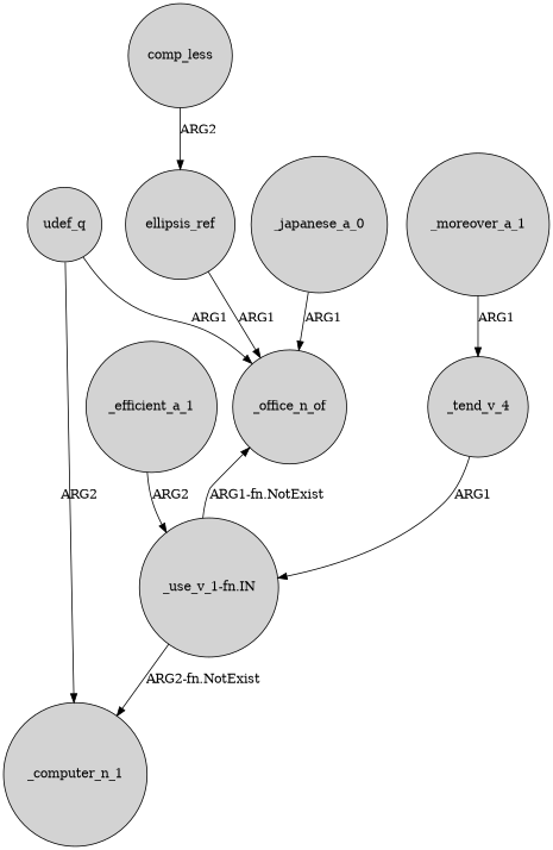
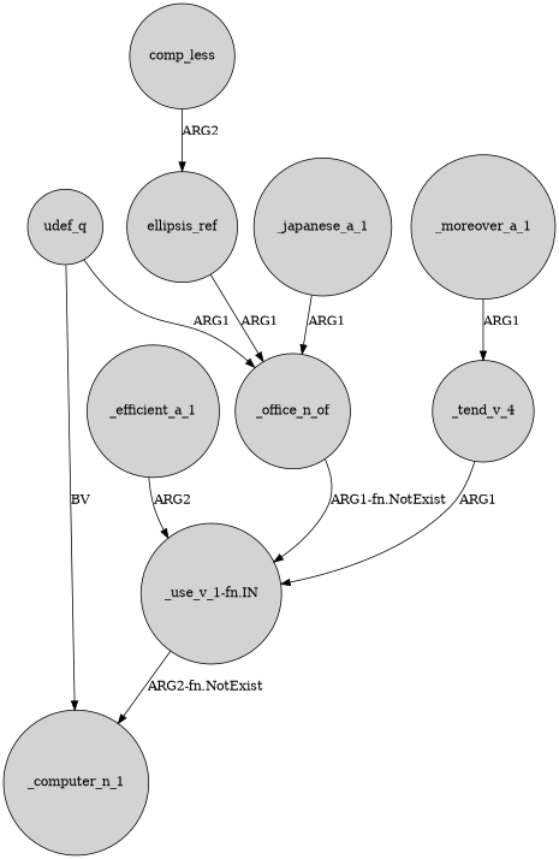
  digraph {
    node [shape=circle style=filled]
    udef_q
    _office_n_of
    _computer_n_1
    ellipsis_ref
    comp_less
    _efficient_a_1
    "_use_v_1-fn.IN"
-   _japanese_a_1 [label=_japanese_a_0]
+   _japanese_a_1
    n9 [label=_tend_v_4]
    _moreover_a_1
    udef_q -> _office_n_of [label=ARG1]
-   udef_q -> _computer_n_1 [label=ARG2]
+   udef_q -> _computer_n_1 [label=BV]
    ellipsis_ref -> _office_n_of [label=ARG1]
    comp_less -> ellipsis_ref [label=ARG2]
    _efficient_a_1 -> "_use_v_1-fn.IN" [label=ARG2]
-   "_use_v_1-fn.IN" -> _office_n_of [label="ARG1-fn.NotExist"]
+   _office_n_of -> "_use_v_1-fn.IN" [label="ARG1-fn.NotExist"]
    "_use_v_1-fn.IN" -> _computer_n_1 [label="ARG2-fn.NotExist"]
    _japanese_a_1 -> _office_n_of [label=ARG1]
    n9 -> "_use_v_1-fn.IN" [label=ARG1]
    _moreover_a_1 -> n9 [label=ARG1]
  }
